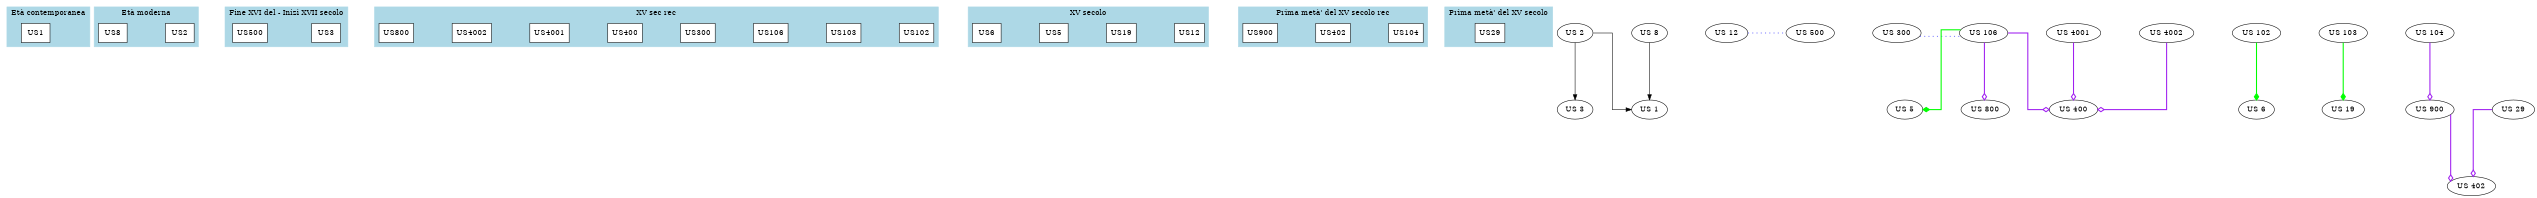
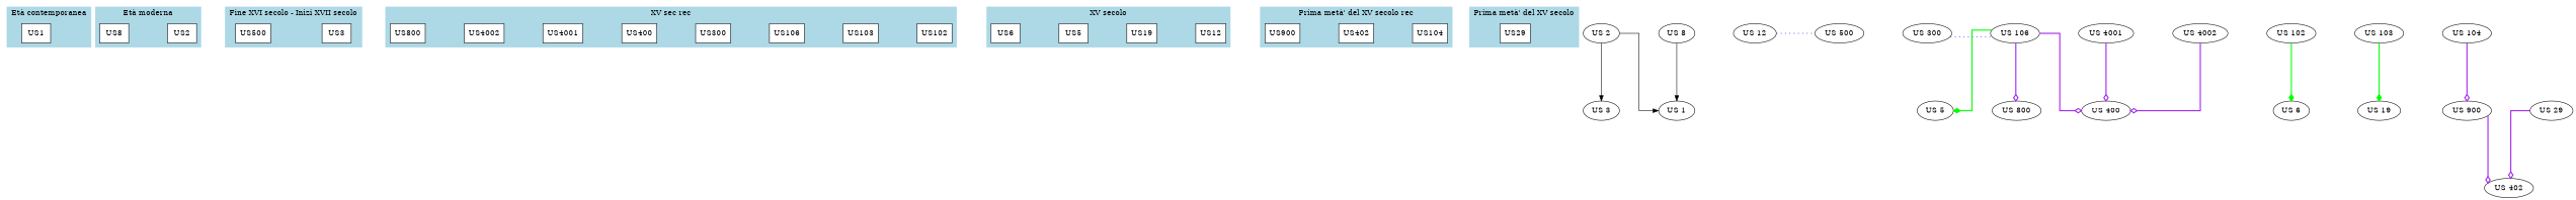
  digraph {
    compound=true
    nodesep=1
    rankdir=TB
    ranksep=1.5
    splines=ortho
    edge [arrowhead=odiamond color=purple style=bold]
    n1 [fillcolor=white height=0.5 label=US1 shape=box style=filled width=0.75]
    n2 [fillcolor=white height=0.5 label=US2 shape=box style=filled width=0.75]
    n3 [fillcolor=white height=0.5 label=US8 shape=box style=filled width=0.75]
    n4 [fillcolor=white height=0.5 label=US3 shape=box style=filled width=0.75]
    n5 [fillcolor=white height=0.5 label=US500 shape=box style=filled width=0.75]
    n6 [fillcolor=white height=0.5 label=US102 shape=box style=filled width=0.75]
    n7 [fillcolor=white height=0.5 label=US103 shape=box style=filled width=0.75]
    n8 [fillcolor=white height=0.5 label=US106 shape=box style=filled width=0.75]
    n9 [fillcolor=white height=0.5 label=US300 shape=box style=filled width=0.75]
    n10 [fillcolor=white height=0.5 label=US400 shape=box style=filled width=0.75]
    n11 [fillcolor=white height=0.5 label=US4001 shape=box style=filled width=0.83681]
    n12 [fillcolor=white height=0.5 label=US4002 shape=box style=filled width=0.83681]
    n13 [fillcolor=white height=0.5 label=US800 shape=box style=filled width=0.75]
    n14 [fillcolor=white height=0.5 label=US12 shape=box style=filled width=0.75]
    n15 [fillcolor=white height=0.5 label=US19 shape=box style=filled width=0.75]
    n16 [fillcolor=white height=0.5 label=US5 shape=box style=filled width=0.75]
    n17 [fillcolor=white height=0.5 label=US6 shape=box style=filled width=0.75]
    n18 [fillcolor=white height=0.5 label=US104 shape=box style=filled width=0.75]
    n19 [fillcolor=white height=0.5 label=US402 shape=box style=filled width=0.75]
    n20 [fillcolor=white height=0.5 label=US900 shape=box style=filled width=0.75]
    n21 [fillcolor=white height=0.5 label=US29 shape=box style=filled width=0.75]
    "US 2" [height=0.5 width=0.82932]
    "US 3" [height=0.5 width=0.82932]
    "US 1" [height=0.5 width=0.82932]
    "US 8" [height=0.5 width=0.82932]
    "US 12" [height=0.5 width=0.95727]
    "US 500" [height=0.5 width=1.0852]
    "US 300" [height=0.5 width=1.0852]
    "US 106" [height=0.5 width=1.0852]
    "US 5" [height=0.5 width=0.82932]
    "US 102" [height=0.5 width=1.0852]
    "US 6" [height=0.5 width=0.82932]
    "US 103" [height=0.5 width=1.0852]
    "US 19" [height=0.5 width=0.95727]
    "US 800" [height=0.5 width=1.0852]
    "US 400" [height=0.5 width=1.0852]
    "US 104" [height=0.5 width=1.0852]
    "US 900" [height=0.5 width=1.0852]
    "US 402" [height=0.5 width=1.0852]
    "US 29" [height=0.5 width=0.95727]
    "US 4001" [height=0.5 width=1.2132]
    "US 4002" [height=0.5 width=1.2132]
    subgraph cluster_1 {
      color=lightblue
      label="Età contemporanea"
      rank=same
      style=filled
      n1
    }
    subgraph cluster_2 {
      color=lightblue
      label="Età moderna"
      rank=same
      style=filled
      n2
      n3
    }
    subgraph cluster_3 {
      color=lightblue
-     label="Fine XVI del - Inizi XVII secolo"
+     label="Fine XVI secolo - Inizi XVII secolo"
      rank=same
      style=filled
      n4
      n5
    }
    subgraph cluster_4 {
      color=lightblue
      label="XV sec rec"
      rank=same
      style=filled
      n6
      n7
      n8
      n9
      n10
      n11
      n12
      n13
    }
    subgraph cluster_5 {
      color=lightblue
      label="XV secolo"
      rank=same
      style=filled
      n14
      n15
      n16
      n17
    }
    subgraph cluster_6 {
      color=lightblue
      label="Prima metà' del XV secolo rec"
      rank=same
      style=filled
      n18
      n19
      n20
    }
    subgraph cluster_7 {
      color=lightblue
      label="Prima metà' del XV secolo"
      rank=same
      style=filled
      n21
    }
    subgraph sub_8 {
      "US 2"
      "US 3"
      "US 1"
      "US 8"
    }
    subgraph sub_9 {
      "US 12"
      "US 500"
      "US 300"
      "US 106"
    }
    subgraph sub_10 {
      "US 106"
      "US 5"
      "US 102"
      "US 6"
      "US 103"
      "US 19"
    }
    subgraph sub_11 {
      "US 106"
      "US 800"
      "US 400"
      "US 104"
      "US 900"
      "US 402"
      "US 29"
      "US 4001"
      "US 4002"
    }
    "US 2" -> "US 3" [arrowhead=normal color=black style=solid]
    "US 2" -> "US 1" [arrowhead=normal color=black style=solid]
    "US 8" -> "US 1" [arrowhead=normal color=black style=solid]
    "US 12" -> "US 500" [arrowhead=none color=blue constraint=False style=dotted]
    "US 300" -> "US 106" [arrowhead=none color=blue constraint=False style=dotted]
    "US 106" -> "US 5" [arrowhead=diamond color=green]
    "US 106" -> "US 800"
    "US 106" -> "US 400"
    "US 102" -> "US 6" [arrowhead=diamond color=green]
    "US 103" -> "US 19" [arrowhead=diamond color=green]
    "US 104" -> "US 900"
    "US 900" -> "US 402"
    "US 29" -> "US 402"
    "US 4001" -> "US 400"
    "US 4002" -> "US 400"
  }
